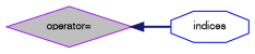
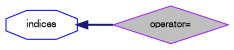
  digraph {
    rankdir=LR
    node [fontname=FreeSans fontsize=10]
    n1 [color=purple fillcolor=grey75 fontcolor=black height=0.2 label="operator=" shape=diamond style=filled width=0.4]
    n2 [color=blue height=0.2 label=indices shape=octagon width=0.4]
-   n1 -> n2 [color=midnightblue dir=back fontname=FreeSans fontsize=10 labelfontname=FreeSans labelfontsize=10 style=bold]
+   n2 -> n1 [color=midnightblue dir=back fontname=FreeSans fontsize=10 labelfontname=FreeSans labelfontsize=10 style=bold]
  }
